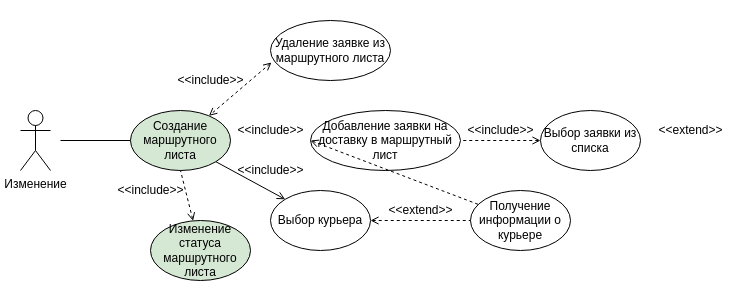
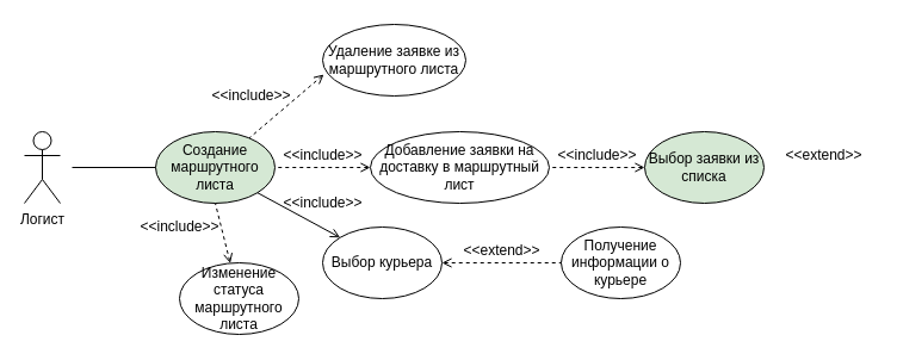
  <mxCell id="0" />
  <mxCell id="1" parent="0" />
- <mxCell id="2" value="Изменение" style="shape=umlActor;verticalLabelPosition=bottom;verticalAlign=top;html=1;outlineConnect=0;horizontal=1;" vertex="1" parent="1"><mxGeometry x="20" y="110" width="30" height="60" as="geometry" /></mxCell>
+ <mxCell id="2" value="Логист" style="shape=umlActor;verticalLabelPosition=bottom;verticalAlign=top;html=1;outlineConnect=0;horizontal=1;" vertex="1" parent="1"><mxGeometry x="20" y="110" width="30" height="60" as="geometry" /></mxCell>
  <mxCell id="3" value="Создание маршрутного листа" style="ellipse;whiteSpace=wrap;html=1;fillColor=#d5e8d4;" vertex="1" parent="1"><mxGeometry x="130" y="110" width="100" height="60" as="geometry" /></mxCell>
  <mxCell id="4" value="" style="endArrow=none;html=1;entryX=0;entryY=0.5;entryDx=0;entryDy=0;" edge="1" parent="1" target="3"><mxGeometry width="50" height="50" relative="1" as="geometry"><mxPoint x="60" y="140" as="sourcePoint" /><mxPoint x="179" y="171" as="targetPoint" /></mxGeometry></mxCell>
  <mxCell id="5" value="Удаление заявке из маршрутного листа" style="ellipse;whiteSpace=wrap;html=1;" vertex="1" parent="1"><mxGeometry x="270" y="20" width="120" height="60" as="geometry" /></mxCell>
  <mxCell id="6" value="Добавление заявки на доставку в маршрутный лист" style="ellipse;whiteSpace=wrap;html=1;" vertex="1" parent="1"><mxGeometry x="310" y="110" width="150" height="60" as="geometry" /></mxCell>
  <mxCell id="7" value="Выбор курьера" style="ellipse;whiteSpace=wrap;html=1;" vertex="1" parent="1"><mxGeometry x="270" y="190" width="100" height="60" as="geometry" /></mxCell>
- <mxCell id="8" value="Изменение статуса маршрутного листа" style="ellipse;whiteSpace=wrap;html=1;fillColor=#d5e8d4;" vertex="1" parent="1"><mxGeometry x="150" y="220" width="100" height="60" as="geometry" /></mxCell>
+ <mxCell id="8" value="Изменение статуса маршрутного листа" style="ellipse;whiteSpace=wrap;html=1;" vertex="1" parent="1"><mxGeometry x="150" y="220" width="100" height="60" as="geometry" /></mxCell>
  <mxCell id="9" value="&amp;lt;&amp;lt;extend&amp;gt;&amp;gt;" style="text;html=1;align=center;verticalAlign=middle;resizable=0;points=[];autosize=1;" vertex="1" parent="1"><mxGeometry x="650" y="120" width="80" height="20" as="geometry" /></mxCell>
- <mxCell id="10" value="" style="endArrow=open;dashed=1;html=1;exitX=0.008;exitY=0.7;exitDx=0;exitDy=0;verticalAlign=top;startArrow=open;startFill=0;exitPerimeter=0;" edge="1" parent="1" source="5" target="3"><mxGeometry width="50" height="50" relative="1" as="geometry"><mxPoint x="370" y="79.17" as="sourcePoint" /><mxPoint x="470" y="79.17" as="targetPoint" /></mxGeometry></mxCell>
+ <mxCell id="10" value="" style="endArrow=none;dashed=1;html=1;exitX=0.008;exitY=0.7;exitDx=0;exitDy=0;verticalAlign=top;startArrow=open;startFill=0;exitPerimeter=0;" edge="1" parent="1" source="5" target="3"><mxGeometry width="50" height="50" relative="1" as="geometry"><mxPoint x="370" y="79.17" as="sourcePoint" /><mxPoint x="470" y="79.17" as="targetPoint" /></mxGeometry></mxCell>
  <mxCell id="11" value="&amp;lt;&amp;lt;include&amp;gt;&amp;gt;" style="text;html=1;align=center;verticalAlign=middle;resizable=0;points=[];autosize=1;" vertex="1" parent="1"><mxGeometry x="170" y="70" width="80" height="20" as="geometry" /></mxCell>
- <mxCell id="12" value="" style="endArrow=none;dashed=1;html=1;exitX=0;exitY=0.5;exitDx=0;exitDy=0;verticalAlign=top;startArrow=open;startFill=0;" edge="1" parent="1" source="6" target="18"><mxGeometry width="50" height="50" relative="1" as="geometry"><mxPoint x="370.8" y="310" as="sourcePoint" /><mxPoint x="308.584" y="363.386" as="targetPoint" /></mxGeometry></mxCell>
+ <mxCell id="12" value="" style="endArrow=none;dashed=1;html=1;exitX=0;exitY=0.5;exitDx=0;exitDy=0;verticalAlign=top;startArrow=open;startFill=0;entryX=1;entryY=0.5;entryDx=0;entryDy=0;" edge="1" parent="1" source="6" target="3"><mxGeometry width="50" height="50" relative="1" as="geometry"><mxPoint x="370.8" y="310" as="sourcePoint" /><mxPoint x="308.584" y="363.386" as="targetPoint" /></mxGeometry></mxCell>
  <mxCell id="13" value="&amp;lt;&amp;lt;include&amp;gt;&amp;gt;" style="text;html=1;align=center;verticalAlign=middle;resizable=0;points=[];autosize=1;" vertex="1" parent="1"><mxGeometry x="230" y="120" width="80" height="20" as="geometry" /></mxCell>
  <mxCell id="14" value="" style="endArrow=none;dashed=0;html=1;exitX=0;exitY=0;exitDx=0;exitDy=0;verticalAlign=top;startArrow=open;startFill=0;entryX=1;entryY=1;entryDx=0;entryDy=0;" edge="1" parent="1" source="7" target="3"><mxGeometry width="50" height="50" relative="1" as="geometry"><mxPoint x="320.4" y="370" as="sourcePoint" /><mxPoint x="258.184" y="423.386" as="targetPoint" /></mxGeometry></mxCell>
  <mxCell id="15" value="&amp;lt;&amp;lt;include&amp;gt;&amp;gt;" style="text;html=1;align=center;verticalAlign=middle;resizable=0;points=[];autosize=1;" vertex="1" parent="1"><mxGeometry x="230" y="160" width="80" height="20" as="geometry" /></mxCell>
  <mxCell id="16" value="" style="endArrow=none;dashed=1;html=1;verticalAlign=top;startArrow=open;startFill=0;entryX=0.5;entryY=1;entryDx=0;entryDy=0;" edge="1" parent="1" source="8" target="3"><mxGeometry width="50" height="50" relative="1" as="geometry"><mxPoint x="380.8" y="300" as="sourcePoint" /><mxPoint x="318.584" y="353.386" as="targetPoint" /></mxGeometry></mxCell>
  <mxCell id="17" value="&amp;lt;&amp;lt;include&amp;gt;&amp;gt;" style="text;html=1;align=center;verticalAlign=middle;resizable=0;points=[];autosize=1;" vertex="1" parent="1"><mxGeometry x="110" y="180" width="80" height="20" as="geometry" /></mxCell>
  <mxCell id="18" value="Получение информации о курьере" style="ellipse;whiteSpace=wrap;html=1;" vertex="1" parent="1"><mxGeometry x="470" y="190" width="100" height="60" as="geometry" /></mxCell>
  <mxCell id="19" value="" style="endArrow=none;dashed=1;html=1;exitX=1;exitY=0.5;exitDx=0;exitDy=0;entryX=0;entryY=0.5;entryDx=0;entryDy=0;verticalAlign=top;startArrow=open;startFill=0;" edge="1" parent="1" target="18"><mxGeometry width="50" height="50" relative="1" as="geometry"><mxPoint x="370" y="220" as="sourcePoint" /><mxPoint x="500" y="290" as="targetPoint" /></mxGeometry></mxCell>
  <mxCell id="20" value="&amp;lt;&amp;lt;extend&amp;gt;&amp;gt;" style="text;html=1;align=center;verticalAlign=middle;resizable=0;points=[];autosize=1;" vertex="1" parent="1"><mxGeometry x="380" y="200" width="80" height="20" as="geometry" /></mxCell>
- <mxCell id="21" value="Выбор заявки из списка" style="ellipse;whiteSpace=wrap;html=1;" vertex="1" parent="1"><mxGeometry x="540" y="110" width="100" height="60" as="geometry" /></mxCell>
+ <mxCell id="21" value="Выбор заявки из списка" style="ellipse;whiteSpace=wrap;html=1;fillColor=#d5e8d4;" vertex="1" parent="1"><mxGeometry x="540" y="110" width="100" height="60" as="geometry" /></mxCell>
  <mxCell id="22" value="" style="endArrow=none;dashed=1;html=1;exitX=0;exitY=0.5;exitDx=0;exitDy=0;verticalAlign=top;startArrow=open;startFill=0;entryX=1;entryY=0.5;entryDx=0;entryDy=0;" edge="1" parent="1" source="21"><mxGeometry width="50" height="50" relative="1" as="geometry"><mxPoint x="600.8" y="310" as="sourcePoint" /><mxPoint x="460" y="140" as="targetPoint" /></mxGeometry></mxCell>
  <mxCell id="23" value="&amp;lt;&amp;lt;include&amp;gt;&amp;gt;" style="text;html=1;align=center;verticalAlign=middle;resizable=0;points=[];autosize=1;" vertex="1" parent="1"><mxGeometry x="460" y="120" width="80" height="20" as="geometry" /></mxCell>
